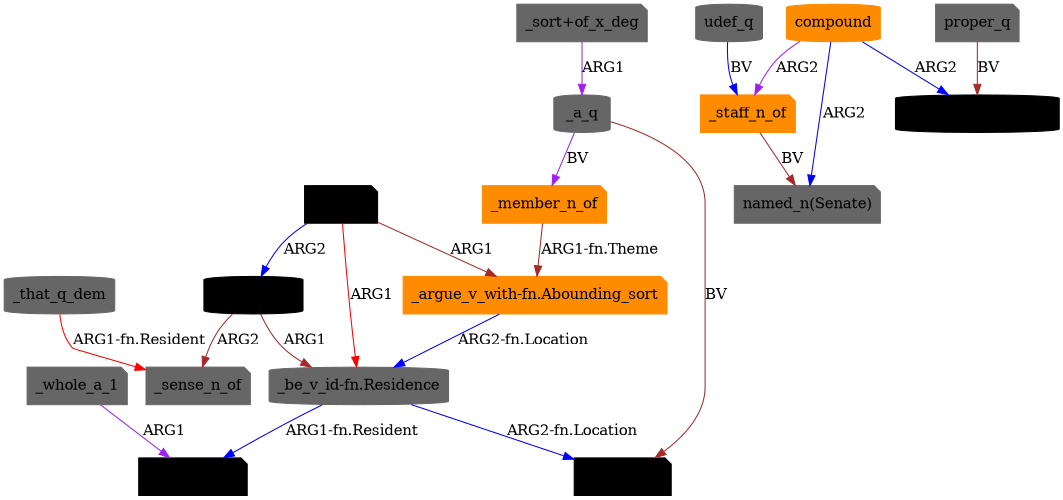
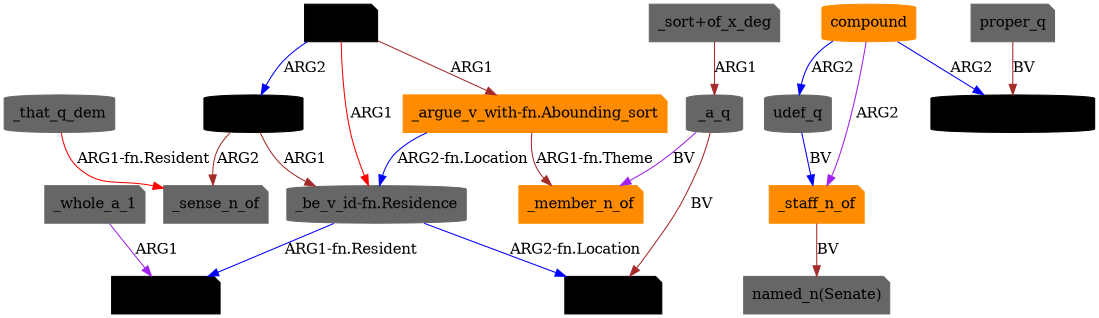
  digraph {
    node [color=gray40 shape=note style=filled]
    edge [color=brown]
    focus_d [color=black]
    _in_p_state [color=black shape=cylinder]
    n3 [color=darkorange label="_argue_v_with-fn.Abounding_sort"]
    "_be_v_id-fn.Residence" [shape=cylinder]
    _sense_n_of
    _member_n_of [color=darkorange]
    _debate_n_1 [color=black]
    _fraud_n_1 [color=black]
    _whole_a_1
    udef_q [shape=cylinder]
    _staff_n_of [color=darkorange]
    "named_n(Senate)"
    "named(Democratic)" [color=black shape=cylinder]
    proper_q
    _a_q [shape=cylinder]
    compound [color=darkorange shape=cylinder]
    "_sort+of_x_deg"
    _that_q_dem [shape=cylinder]
    focus_d -> _in_p_state [color=blue label=ARG2]
    focus_d -> n3 [label=ARG1]
    focus_d -> "_be_v_id-fn.Residence" [color=red label=ARG1]
    _in_p_state -> "_be_v_id-fn.Residence" [label=ARG1]
    _in_p_state -> _sense_n_of [label=ARG2]
    n3 -> "_be_v_id-fn.Residence" [color=blue label="ARG2-fn.Location"]
-   _member_n_of -> n3 [label="ARG1-fn.Theme"]
+   n3 -> _member_n_of [label="ARG1-fn.Theme"]
    "_be_v_id-fn.Residence" -> _debate_n_1 [color=blue label="ARG1-fn.Resident"]
    "_be_v_id-fn.Residence" -> _fraud_n_1 [color=blue label="ARG2-fn.Location"]
    _whole_a_1 -> _debate_n_1 [color=purple label=ARG1]
    udef_q -> _staff_n_of [color=blue label=BV]
    _staff_n_of -> "named_n(Senate)" [label=BV]
    proper_q -> "named(Democratic)" [label=BV]
    _a_q -> _member_n_of [color=purple label=BV]
    _a_q -> _fraud_n_1 [label=BV]
    compound -> _staff_n_of [color=purple label=ARG2]
-   compound -> "named_n(Senate)" [color=blue label=ARG2]
+   compound -> udef_q [color=blue label=ARG2]
    compound -> "named(Democratic)" [color=blue label=ARG2]
-   "_sort+of_x_deg" -> _a_q [color=purple label=ARG1]
+   "_sort+of_x_deg" -> _a_q [label=ARG1]
    _that_q_dem -> _sense_n_of [color=red label="ARG1-fn.Resident"]
  }
